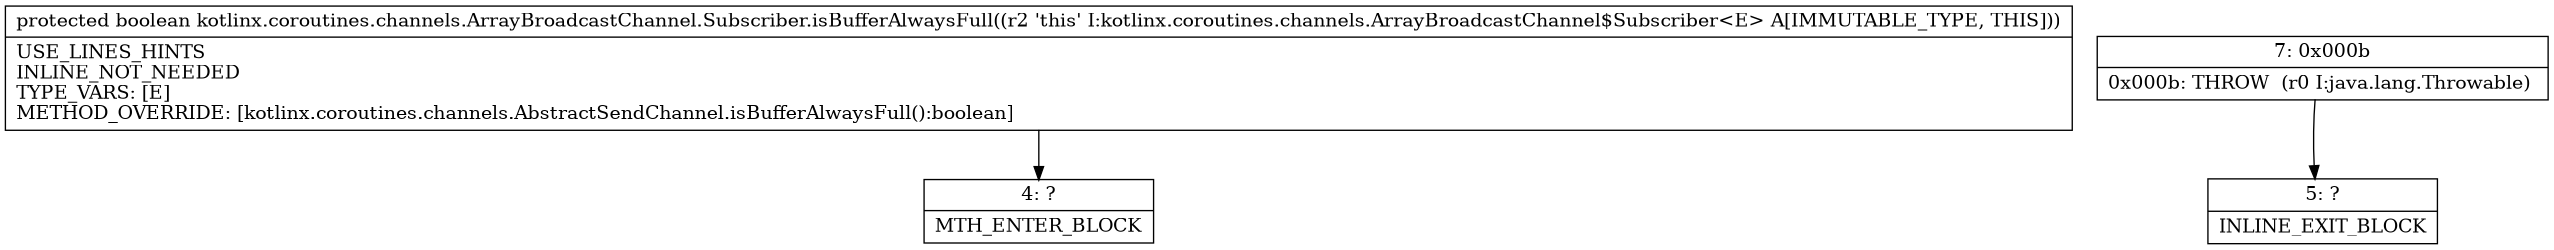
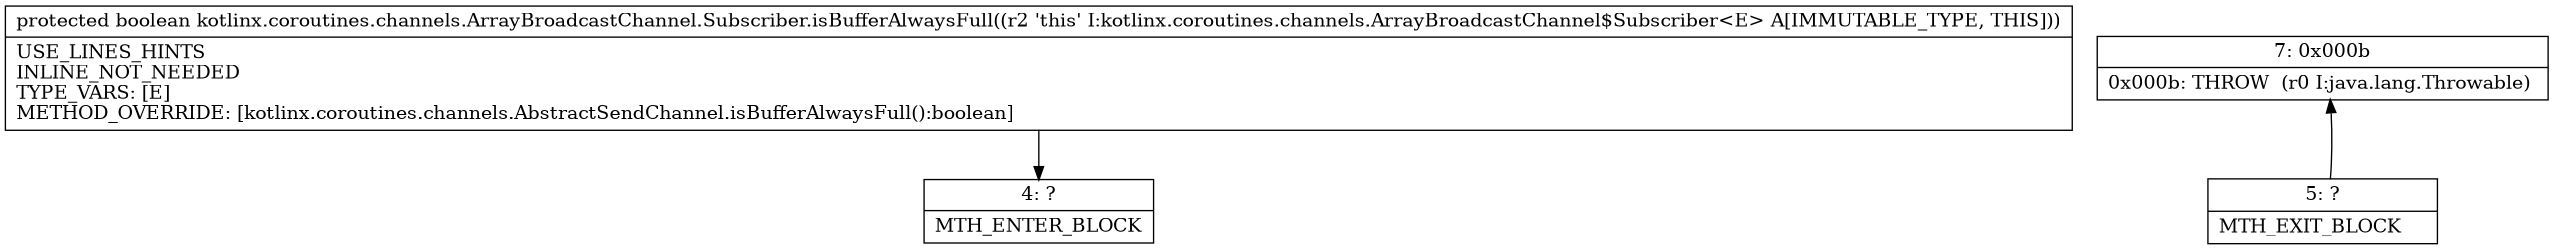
  digraph {
    node [shape=record]
    n1 [label="{4\:\ ?|MTH_ENTER_BLOCK\l}"]
    n2 [label="{7\:\ 0x000b|0x000b: THROW  (r0 I:java.lang.Throwable) \l}"]
-   n3 [label="{5\:\ ?|INLINE_EXIT_BLOCK\l}"]
+   n3 [label="{5\:\ ?|MTH_EXIT_BLOCK\l}"]
    n4 [label="{protected boolean kotlinx.coroutines.channels.ArrayBroadcastChannel.Subscriber.isBufferAlwaysFull((r2 'this' I:kotlinx.coroutines.channels.ArrayBroadcastChannel$Subscriber\<E\> A[IMMUTABLE_TYPE, THIS]))  | USE_LINES_HINTS\lINLINE_NOT_NEEDED\lTYPE_VARS: [E]\lMETHOD_OVERRIDE: [kotlinx.coroutines.channels.AbstractSendChannel.isBufferAlwaysFull():boolean]\l}"]
-   n2 -> n3
+   n3 -> n2
    n4 -> n1
  }
